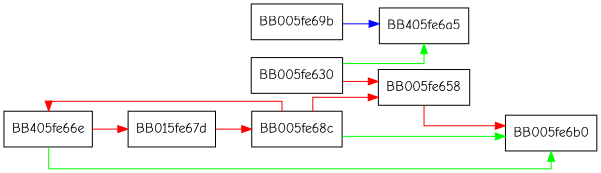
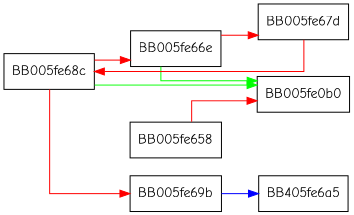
  digraph {
    fontname="Comic Neue"
    rankdir=LR
    splines=ortho
    node [fontname="Comic Neue" shape=box]
    edge [color=red fontname="Comic Neue"]
    n1 [label=BB405fe6a5]
-   BB005fe630
    BB005fe658
-   BB005fe6b0
-   BB005fe66e [label=BB405fe66e]
-   BB005fe67d [label=BB015fe67d]
+   BB005fe6b0 [label=BB005fe0b0]
+   BB005fe66e
+   BB005fe67d
    BB005fe68c
    BB005fe69b
-   BB005fe630 -> n1 [color=green]
-   BB005fe630 -> BB005fe658
    BB005fe658 -> BB005fe6b0
    BB005fe66e -> BB005fe6b0 [color=green]
    BB005fe66e -> BB005fe67d
    BB005fe67d -> BB005fe68c
    BB005fe68c -> BB005fe6b0 [color=green]
    BB005fe68c -> BB005fe66e
-   BB005fe68c -> BB005fe658
+   BB005fe68c -> BB005fe69b
    BB005fe69b -> n1 [color=blue]
  }
